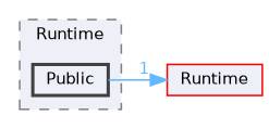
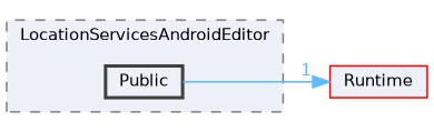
  digraph {
    compound=true
    rankdir=LR
    node [fillcolor="#edf0f7" fontname=Helvetica fontsize=10 shape=box]
    n1 [color=grey25 height=0.2 label=Public style="filled,bold" width=0.4]
    n2 [color=red height=0.2 label=Runtime style=filled width=0.4]
    subgraph cluster_1 {
      bgcolor="#edf0f7"
      fontname=Helvetica
      fontsize=10
-     label=Runtime
+     label=LocationServicesAndroidEditor
      pencolor=grey50
      style="filled,dashed"
      n1
    }
    n1 -> n2 [color=steelblue1 fontcolor=steelblue1 fontname=Helvetica fontsize=10 headlabel=1 labeldistance=1.5 labelfontname=Helvetica labelfontsize=10]
  }
